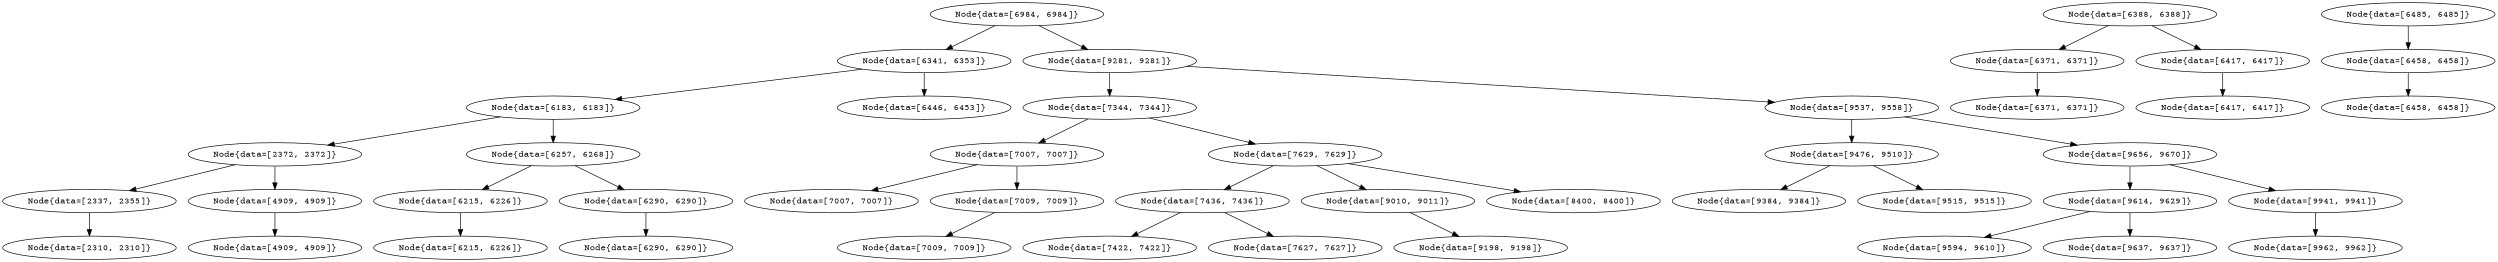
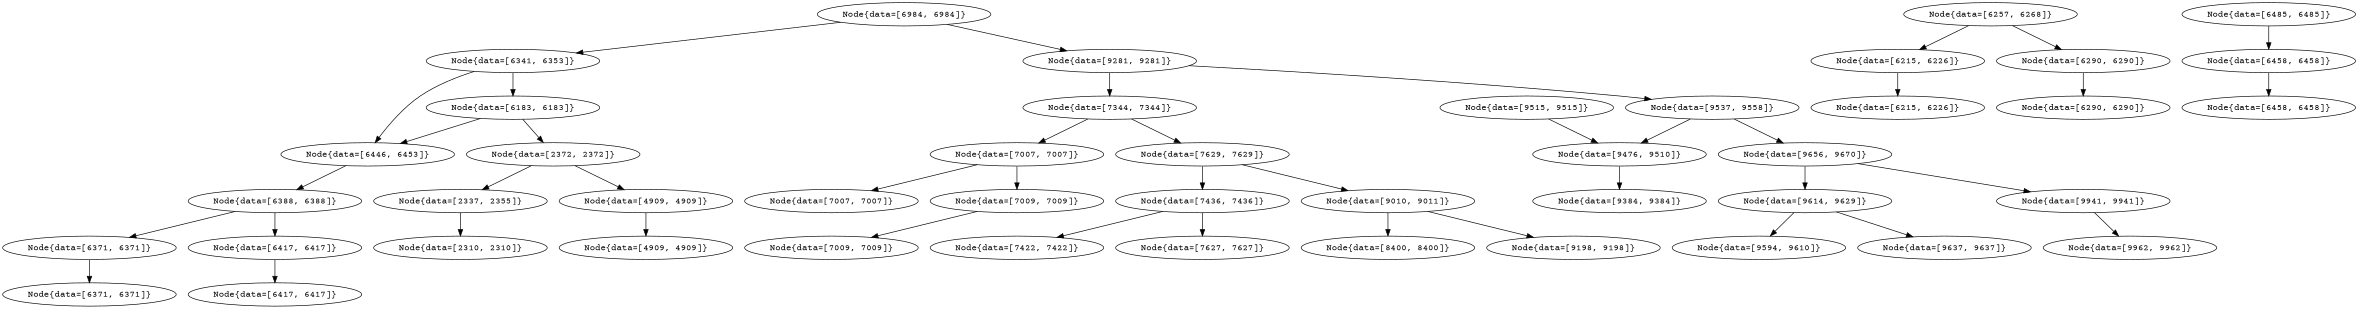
  digraph {
    fontname="Courier Prime"
    node [fontname="Courier Prime"]
    edge [fontname="Courier Prime"]
    n1 [label="Node{data=[6984, 6984]}"]
    n2 [label="Node{data=[6341, 6353]}"]
    n3 [label="Node{data=[9281, 9281]}"]
    n4 [label="Node{data=[6183, 6183]}"]
    n5 [label="Node{data=[6446, 6453]}"]
    n6 [label="Node{data=[7344, 7344]}"]
    n7 [label="Node{data=[9537, 9558]}"]
    n8 [label="Node{data=[2372, 2372]}"]
    n9 [label="Node{data=[6257, 6268]}"]
    n10 [label="Node{data=[6388, 6388]}"]
    n11 [label="Node{data=[2337, 2355]}"]
    n12 [label="Node{data=[4909, 4909]}"]
    n13 [label="Node{data=[6215, 6226]}"]
    n14 [label="Node{data=[6290, 6290]}"]
    n15 [label="Node{data=[2310, 2310]}"]
    n16 [label="Node{data=[4909, 4909]}"]
    n17 [label="Node{data=[6215, 6226]}"]
    n18 [label="Node{data=[6290, 6290]}"]
    n19 [label="Node{data=[6371, 6371]}"]
    n20 [label="Node{data=[6417, 6417]}"]
    n21 [label="Node{data=[6485, 6485]}"]
    n22 [label="Node{data=[6458, 6458]}"]
    n23 [label="Node{data=[6371, 6371]}"]
    n24 [label="Node{data=[6417, 6417]}"]
    n25 [label="Node{data=[6458, 6458]}"]
    n26 [label="Node{data=[7007, 7007]}"]
    n27 [label="Node{data=[7629, 7629]}"]
    n28 [label="Node{data=[9476, 9510]}"]
    n29 [label="Node{data=[9656, 9670]}"]
    n30 [label="Node{data=[7007, 7007]}"]
    n31 [label="Node{data=[7009, 7009]}"]
    n32 [label="Node{data=[7436, 7436]}"]
    n33 [label="Node{data=[9010, 9011]}"]
    n34 [label="Node{data=[7009, 7009]}"]
    n35 [label="Node{data=[7422, 7422]}"]
    n36 [label="Node{data=[7627, 7627]}"]
    n37 [label="Node{data=[8400, 8400]}"]
    n38 [label="Node{data=[9198, 9198]}"]
    n39 [label="Node{data=[9384, 9384]}"]
    n40 [label="Node{data=[9515, 9515]}"]
    n41 [label="Node{data=[9614, 9629]}"]
    n42 [label="Node{data=[9941, 9941]}"]
    n43 [label="Node{data=[9594, 9610]}"]
    n44 [label="Node{data=[9637, 9637]}"]
    n45 [label="Node{data=[9962, 9962]}"]
    n1 -> n2
    n1 -> n3
    n2 -> n4
    n2 -> n5
    n3 -> n6
    n3 -> n7
    n4 -> n8
-   n4 -> n9
+   n4 -> n5
+   n5 -> n10
    n6 -> n26
    n6 -> n27
    n7 -> n28
    n7 -> n29
    n8 -> n11
    n8 -> n12
    n9 -> n13
    n9 -> n14
    n10 -> n19
    n10 -> n20
    n11 -> n15
    n12 -> n16
    n13 -> n17
    n14 -> n18
    n19 -> n23
    n20 -> n24
    n21 -> n22
    n22 -> n25
    n26 -> n30
    n26 -> n31
    n27 -> n32
    n27 -> n33
    n28 -> n39
-   n28 -> n40
+   n40 -> n28
    n29 -> n41
    n29 -> n42
    n31 -> n34
    n32 -> n35
    n32 -> n36
-   n27 -> n37
+   n33 -> n37
    n33 -> n38
    n41 -> n43
    n41 -> n44
    n42 -> n45
  }
